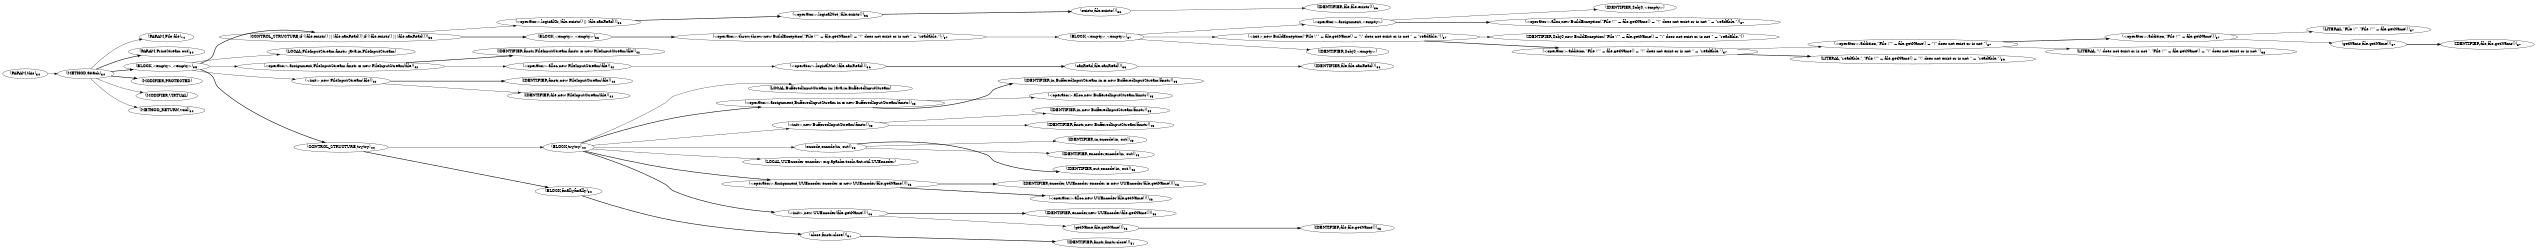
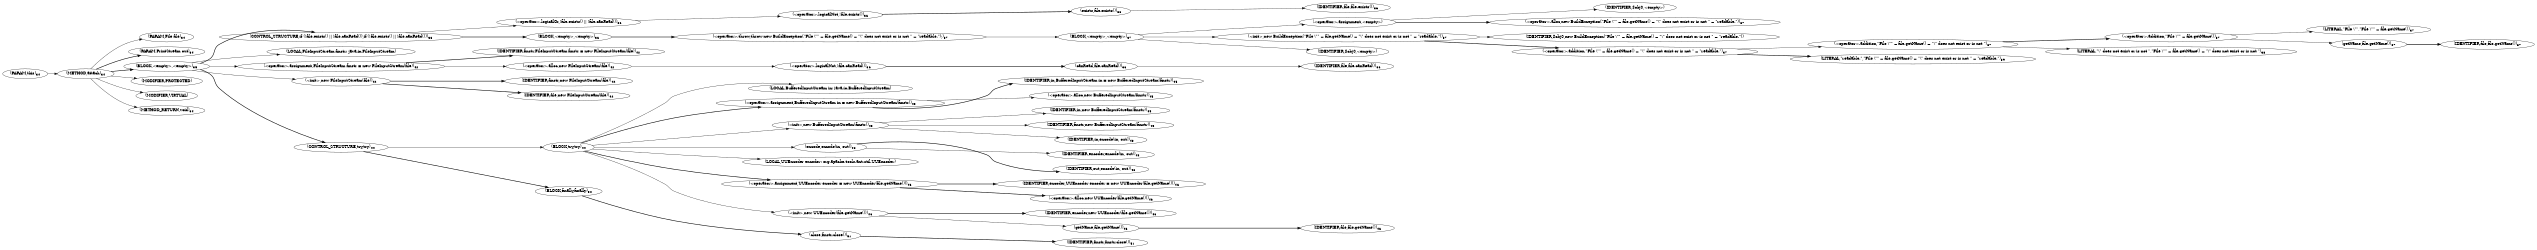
  digraph {
    rankdir=LR
    edge [style=solid]
    n1 [label=<(METHOD,attach)<SUB>34</SUB>>]
-   n2 [label=<(PARAM,File file)<SUB>74</SUB>>]
+   n2 [label=<(PARAM,File file)<SUB>34</SUB>>]
    n3 [label=<(PARAM,PrintStream out)<SUB>34</SUB>>]
    n4 [label=<(BLOCK,&lt;empty&gt;,&lt;empty&gt;)<SUB>35</SUB>>]
    n5 [label=<(MODIFIER,PROTECTED)>]
    n6 [label=<(MODIFIER,VIRTUAL)>]
    n7 [label=<(METHOD_RETURN,void)<SUB>34</SUB>>]
    n8 [label=<(PARAM,this)<SUB>34</SUB>>]
    n9 [label=<(CONTROL_STRUCTURE,if (!file.exists() || !file.canRead()),if (!file.exists() || !file.canRead()))<SUB>36</SUB>>]
    n10 [label=<(LOCAL,FileInputStream finstr: java.io.FileInputStream)>]
    n11 [label=<(&lt;operator&gt;.assignment,FileInputStream finstr = new FileInputStream(file))<SUB>42</SUB>>]
    n12 [label=<(&lt;init&gt;,new FileInputStream(file))<SUB>42</SUB>>]
    n13 [label=<(CONTROL_STRUCTURE,try,try)<SUB>44</SUB>>]
    n14 [label=<(&lt;operator&gt;.logicalOr,!file.exists() || !file.canRead())<SUB>36</SUB>>]
    n15 [label=<(BLOCK,&lt;empty&gt;,&lt;empty&gt;)<SUB>36</SUB>>]
    n16 [label=<(IDENTIFIER,finstr,FileInputStream finstr = new FileInputStream(file))<SUB>42</SUB>>]
    n17 [label=<(&lt;operator&gt;.alloc,new FileInputStream(file))<SUB>42</SUB>>]
    n18 [label=<(IDENTIFIER,finstr,new FileInputStream(file))<SUB>42</SUB>>]
    n19 [label=<(IDENTIFIER,file,new FileInputStream(file))<SUB>42</SUB>>]
    n20 [label=<(BLOCK,try,try)<SUB>44</SUB>>]
    n21 [label=<(BLOCK,finally,finally)<SUB>50</SUB>>]
    n22 [label=<(&lt;operator&gt;.logicalNot,!file.exists())<SUB>36</SUB>>]
    n23 [label=<(&lt;operator&gt;.throw,throw new BuildException(&quot;File \&quot;&quot; + file.getName() + &quot;\&quot; does not exist or is not &quot; + &quot;readable.&quot;);)<SUB>37</SUB>>]
    n24 [label=<(exists,file.exists())<SUB>36</SUB>>]
    n25 [label=<(&lt;operator&gt;.logicalNot,!file.canRead())<SUB>36</SUB>>]
    n26 [label=<(canRead,file.canRead())<SUB>36</SUB>>]
    n27 [label=<(IDENTIFIER,file,file.exists())<SUB>36</SUB>>]
    n28 [label=<(IDENTIFIER,file,file.canRead())<SUB>36</SUB>>]
    n29 [label=<(BLOCK,&lt;empty&gt;,&lt;empty&gt;)<SUB>37</SUB>>]
    n30 [label=<(&lt;operator&gt;.assignment,&lt;empty&gt;)>]
    n31 [label=<(&lt;init&gt;,new BuildException(&quot;File \&quot;&quot; + file.getName() + &quot;\&quot; does not exist or is not &quot; + &quot;readable.&quot;))<SUB>37</SUB>>]
    n32 [label=<(IDENTIFIER,$obj0,&lt;empty&gt;)>]
    n33 [label=<(IDENTIFIER,$obj0,&lt;empty&gt;)>]
    n34 [label=<(&lt;operator&gt;.alloc,new BuildException(&quot;File \&quot;&quot; + file.getName() + &quot;\&quot; does not exist or is not &quot; + &quot;readable.&quot;))<SUB>37</SUB>>]
    n35 [label=<(IDENTIFIER,$obj0,new BuildException(&quot;File \&quot;&quot; + file.getName() + &quot;\&quot; does not exist or is not &quot; + &quot;readable.&quot;))>]
    n36 [label=<(&lt;operator&gt;.addition,&quot;File \&quot;&quot; + file.getName() + &quot;\&quot; does not exist or is not &quot; + &quot;readable.&quot;)<SUB>37</SUB>>]
    n37 [label=<(&lt;operator&gt;.addition,&quot;File \&quot;&quot; + file.getName() + &quot;\&quot; does not exist or is not &quot;)<SUB>37</SUB>>]
    n38 [label=<(LITERAL,&quot;readable.&quot;,&quot;File \&quot;&quot; + file.getName() + &quot;\&quot; does not exist or is not &quot; + &quot;readable.&quot;)<SUB>39</SUB>>]
    n39 [label=<(&lt;operator&gt;.addition,&quot;File \&quot;&quot; + file.getName())<SUB>37</SUB>>]
    n40 [label=<(LITERAL,&quot;\&quot; does not exist or is not &quot;,&quot;File \&quot;&quot; + file.getName() + &quot;\&quot; does not exist or is not &quot;)<SUB>38</SUB>>]
    n41 [label=<(LITERAL,&quot;File \&quot;&quot;,&quot;File \&quot;&quot; + file.getName())<SUB>37</SUB>>]
    n42 [label=<(getName,file.getName())<SUB>37</SUB>>]
    n43 [label=<(IDENTIFIER,file,file.getName())<SUB>37</SUB>>]
    n44 [label=<(LOCAL,BufferedInputStream in: java.io.BufferedInputStream)>]
    n45 [label=<(&lt;operator&gt;.assignment,BufferedInputStream in = new BufferedInputStream(finstr))<SUB>45</SUB>>]
    n46 [label=<(&lt;init&gt;,new BufferedInputStream(finstr))<SUB>45</SUB>>]
    n47 [label=<(LOCAL,UUEncoder encoder: org.apache.tools.ant.util.UUEncoder)>]
    n48 [label=<(&lt;operator&gt;.assignment,UUEncoder encoder = new UUEncoder(file.getName()))<SUB>46</SUB>>]
    n49 [label=<(&lt;init&gt;,new UUEncoder(file.getName()))<SUB>46</SUB>>]
    n50 [label=<(encode,encode(in, out))<SUB>48</SUB>>]
    n51 [label=<(close,finstr.close())<SUB>51</SUB>>]
    n52 [label=<(IDENTIFIER,in,BufferedInputStream in = new BufferedInputStream(finstr))<SUB>45</SUB>>]
    n53 [label=<(&lt;operator&gt;.alloc,new BufferedInputStream(finstr))<SUB>45</SUB>>]
    n54 [label=<(IDENTIFIER,in,new BufferedInputStream(finstr))<SUB>45</SUB>>]
    n55 [label=<(IDENTIFIER,finstr,new BufferedInputStream(finstr))<SUB>45</SUB>>]
    n56 [label=<(IDENTIFIER,encoder,UUEncoder encoder = new UUEncoder(file.getName()))<SUB>46</SUB>>]
    n57 [label=<(&lt;operator&gt;.alloc,new UUEncoder(file.getName()))<SUB>46</SUB>>]
    n58 [label=<(IDENTIFIER,encoder,new UUEncoder(file.getName()))<SUB>46</SUB>>]
    n59 [label=<(getName,file.getName())<SUB>46</SUB>>]
    n60 [label=<(IDENTIFIER,encoder,encode(in, out))<SUB>48</SUB>>]
    n61 [label=<(IDENTIFIER,in,encode(in, out))<SUB>48</SUB>>]
    n62 [label=<(IDENTIFIER,out,encode(in, out))<SUB>48</SUB>>]
    n63 [label=<(IDENTIFIER,file,file.getName())<SUB>46</SUB>>]
    n64 [label=<(IDENTIFIER,finstr,finstr.close())<SUB>51</SUB>>]
    n1 -> n2
    n1 -> n3 [style=bold]
    n1 -> n4 [style=bold]
-   n1 -> n5 [style=bold]
+   n1 -> n5
    n1 -> n6
    n1 -> n7
    n4 -> n9 [style=bold]
    n4 -> n10
    n4 -> n11
    n4 -> n12
    n4 -> n13 [style=bold]
    n8 -> n1
    n9 -> n14
    n9 -> n15 [style=bold]
    n11 -> n16 [style=bold]
    n11 -> n17
    n12 -> n18 [style=bold]
-   n12 -> n19
+   n12 -> n19 [style=bold]
    n13 -> n20
    n13 -> n21 [style=bold]
-   n14 -> n22 [style=bold]
+   n14 -> n22
    n15 -> n23 [style=bold]
    n17 -> n25
    n20 -> n44
    n20 -> n45 [style=bold]
    n20 -> n46
    n20 -> n47
    n20 -> n48 [style=bold]
-   n20 -> n49 [style=bold]
+   n20 -> n49
    n20 -> n50
    n21 -> n51 [style=bold]
    n22 -> n24 [style=bold]
    n23 -> n29
    n24 -> n27
    n25 -> n26 [style=bold]
    n26 -> n28
    n29 -> n30
    n29 -> n31
    n29 -> n32
    n30 -> n33
    n30 -> n34 [style=bold]
    n31 -> n35
    n31 -> n36 [style=bold]
    n36 -> n37
    n36 -> n38 [style=bold]
    n37 -> n39 [style=bold]
    n37 -> n40
    n39 -> n41
    n39 -> n42
    n42 -> n43 [style=bold]
    n45 -> n52 [style=bold]
    n45 -> n53
    n46 -> n54
    n46 -> n55
    n48 -> n56 [style=bold]
    n48 -> n57 [style=bold]
    n49 -> n58 [style=bold]
    n49 -> n59
    n50 -> n60
-   n50 -> n61
+   n46 -> n61
    n50 -> n62 [style=bold]
    n51 -> n64 [style=bold]
    n59 -> n63 [style=bold]
  }
